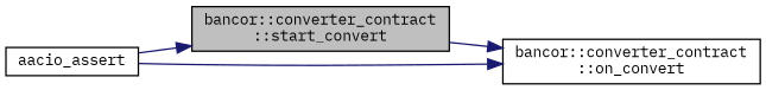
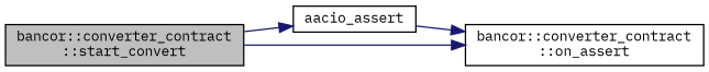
  digraph {
    fontname="IBM Plex Mono"
    rankdir=LR
    node [color=black fillcolor=white fontname="IBM Plex Mono" fontsize=10 shape=record style=filled]
    edge [color=midnightblue fontname="IBM Plex Mono" fontsize=10 labelfontname=Helvetica labelfontsize=10 style=solid]
    n1 [fillcolor=grey75 fontcolor=black height=0.2 label="bancor::converter_contract\l::start_convert" width=0.4]
    n2 [height=0.2 label=aacio_assert width=0.4]
-   n3 [height=0.2 label="bancor::converter_contract\l::on_convert" width=0.4]
-   n2 -> n1
+   n3 [height=0.2 label="bancor::converter_contract\l::on_assert" width=0.4]
+   n1 -> n2
    n1 -> n3
    n2 -> n3
  }
